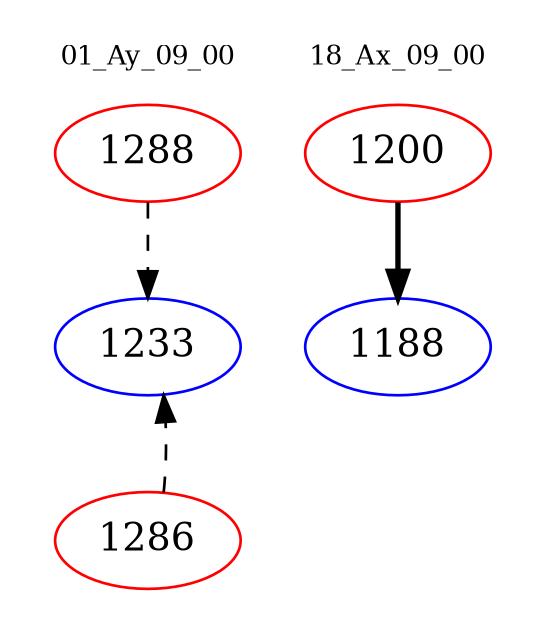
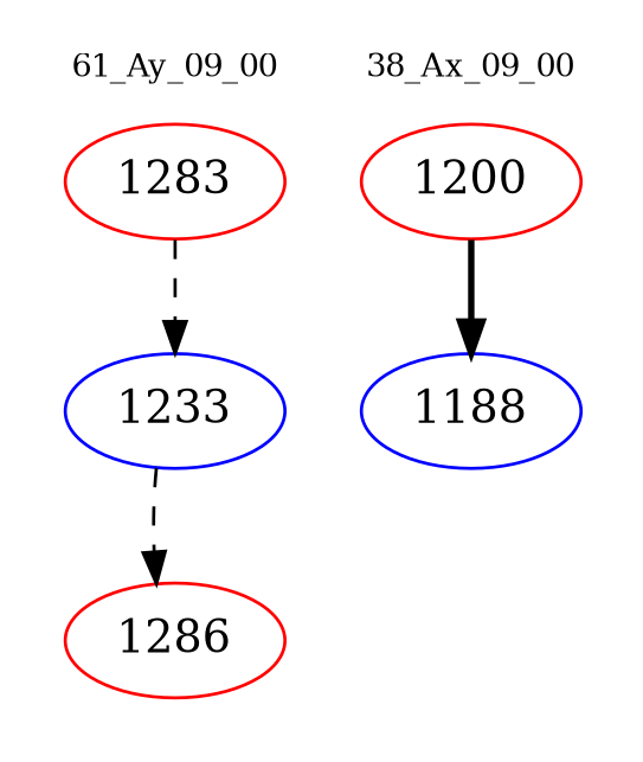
  digraph {
    node [color=red]
    edge [color=black style=dashed]
-   n1 [label=1288]
+   n1 [label=1283]
    n2 [color=blue label=1233]
    n3 [label=1286]
    n4 [label=1200]
    n5 [color=blue label=1188]
    subgraph cluster_1 {
      color=white
      fontsize=10
-     label="01_Ay_09_00"
+     label="61_Ay_09_00"
      n1
      n2
      n3
    }
    subgraph cluster_2 {
      color=white
      fontsize=10
-     label="18_Ax_09_00"
+     label="38_Ax_09_00"
      n4
      n5
    }
    n1 -> n2
-   n3 -> n2
+   n2 -> n3
    n4 -> n5 [style=bold]
  }
